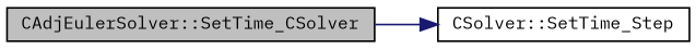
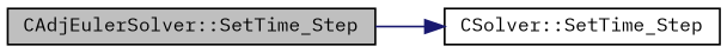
  digraph {
    rankdir=LR
    fontname="IBM Plex Mono"
    node [color=black fontname="IBM Plex Mono" fontsize=10 shape=record style=filled]
-   n1 [fillcolor=grey75 fontcolor=black height=0.2 label="CAdjEulerSolver::SetTime_CSolver" width=0.4]
+   n1 [fillcolor=grey75 fontcolor=black height=0.2 label="CAdjEulerSolver::SetTime_Step" width=0.4]
    n2 [fillcolor=white height=0.2 label="CSolver::SetTime_Step" width=0.4]
    n1 -> n2 [color=midnightblue fontname="IBM Plex Mono" fontsize=10 labelfontname=Helvetica labelfontsize=10 style=solid]
  }
